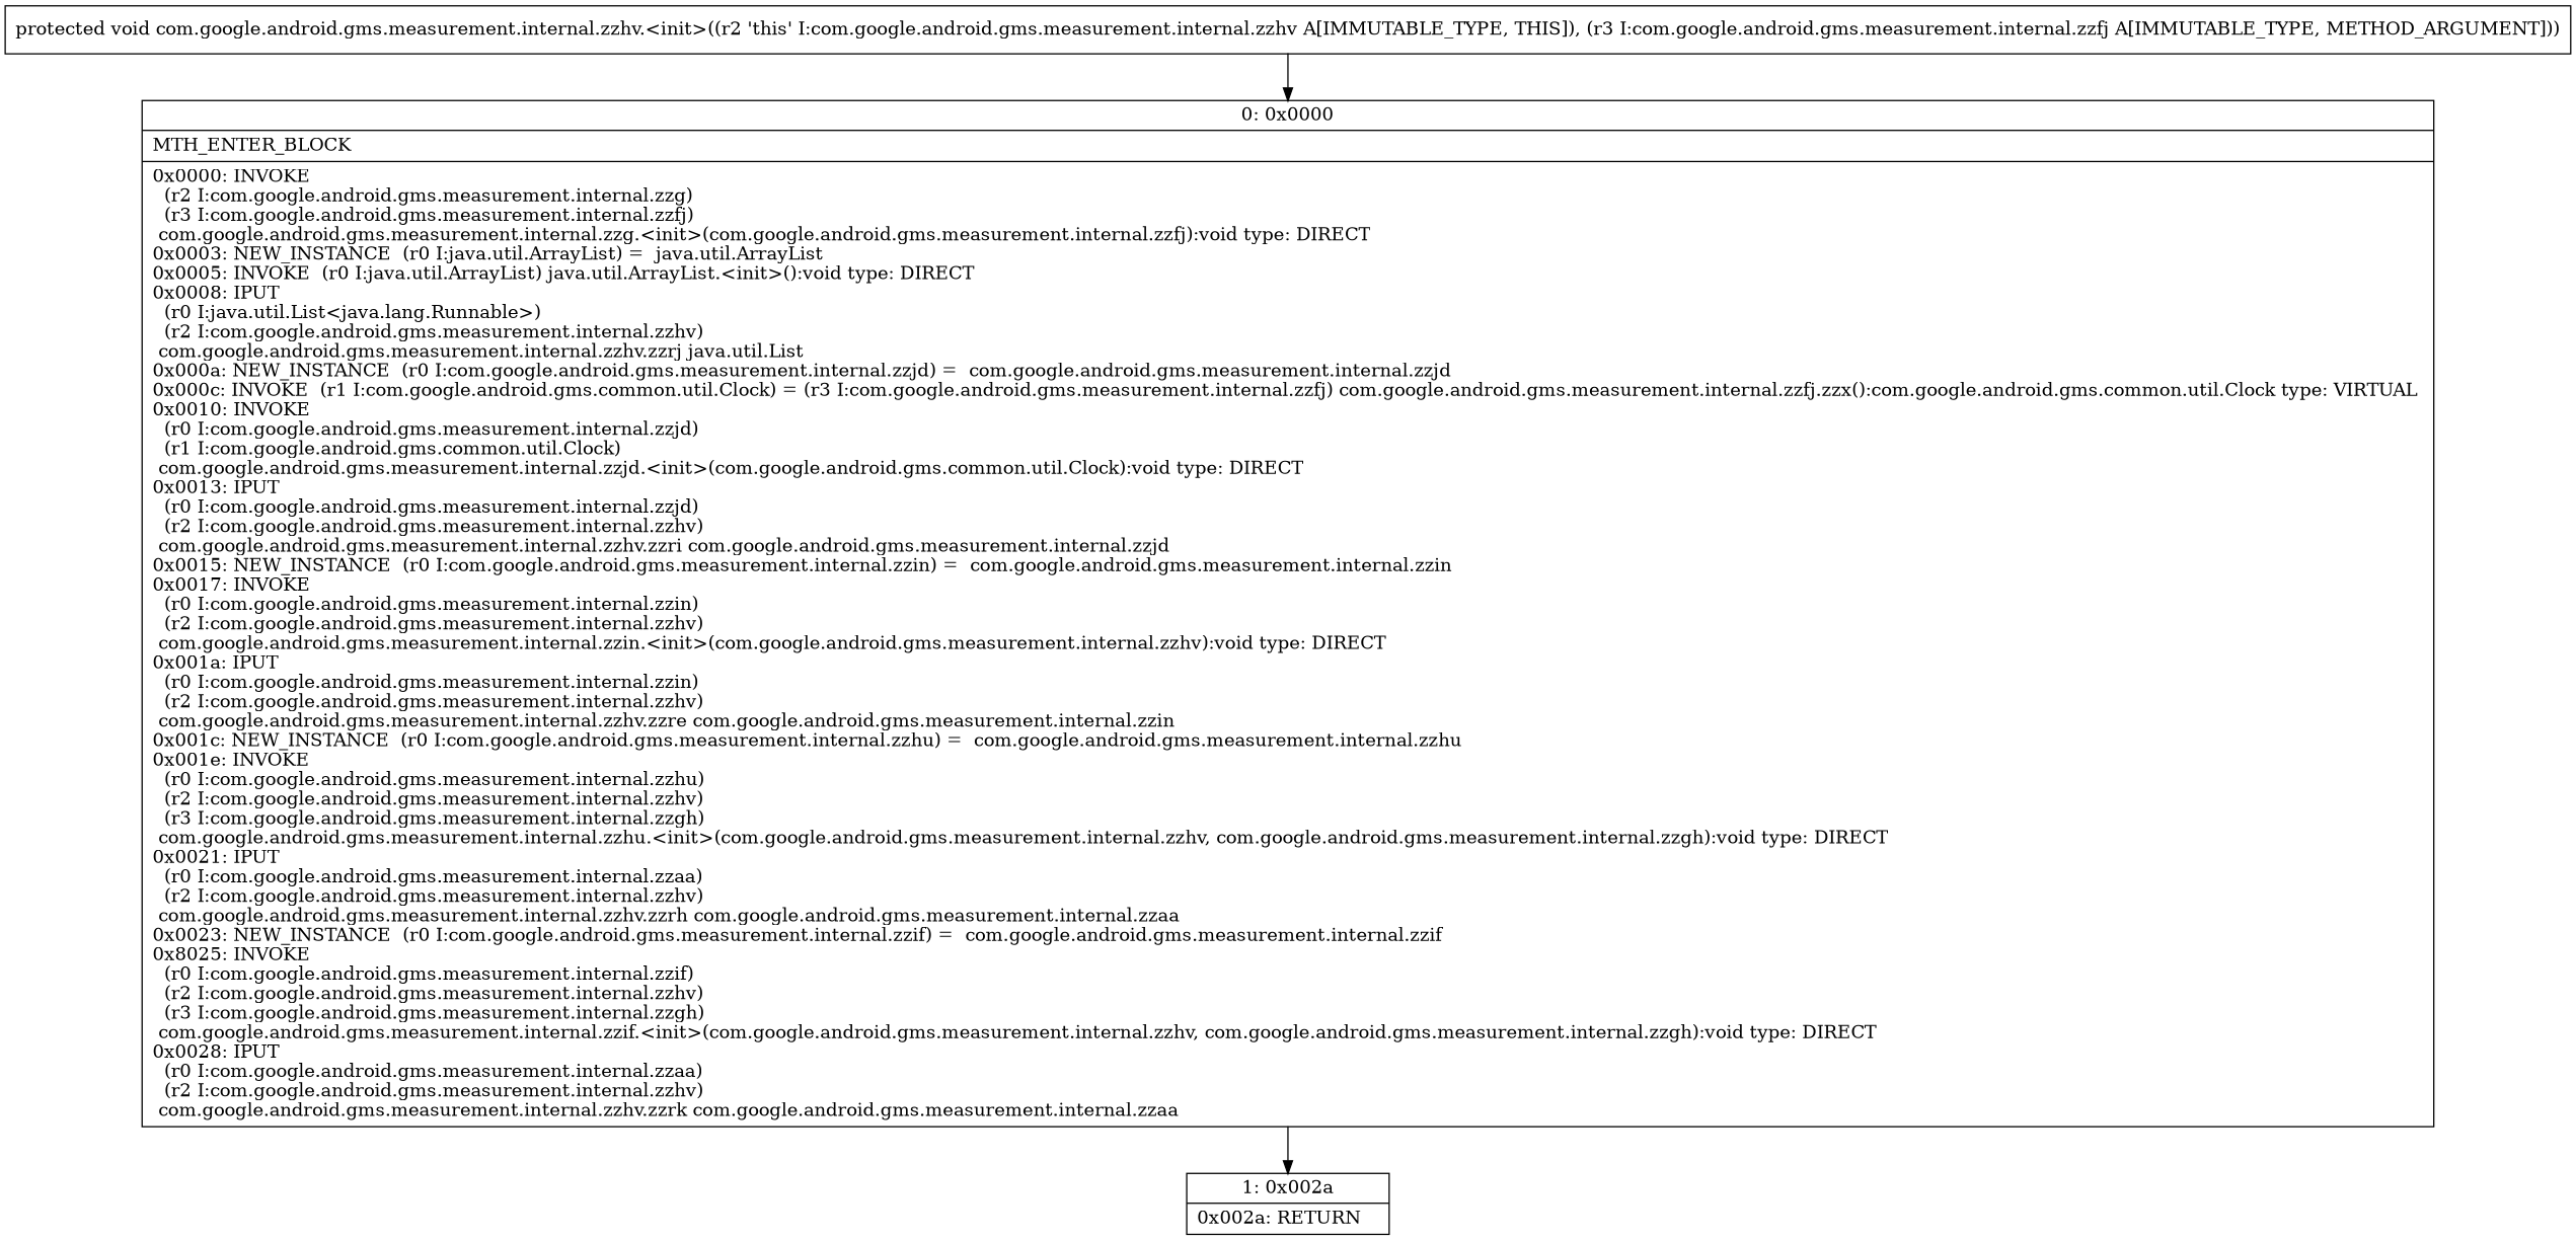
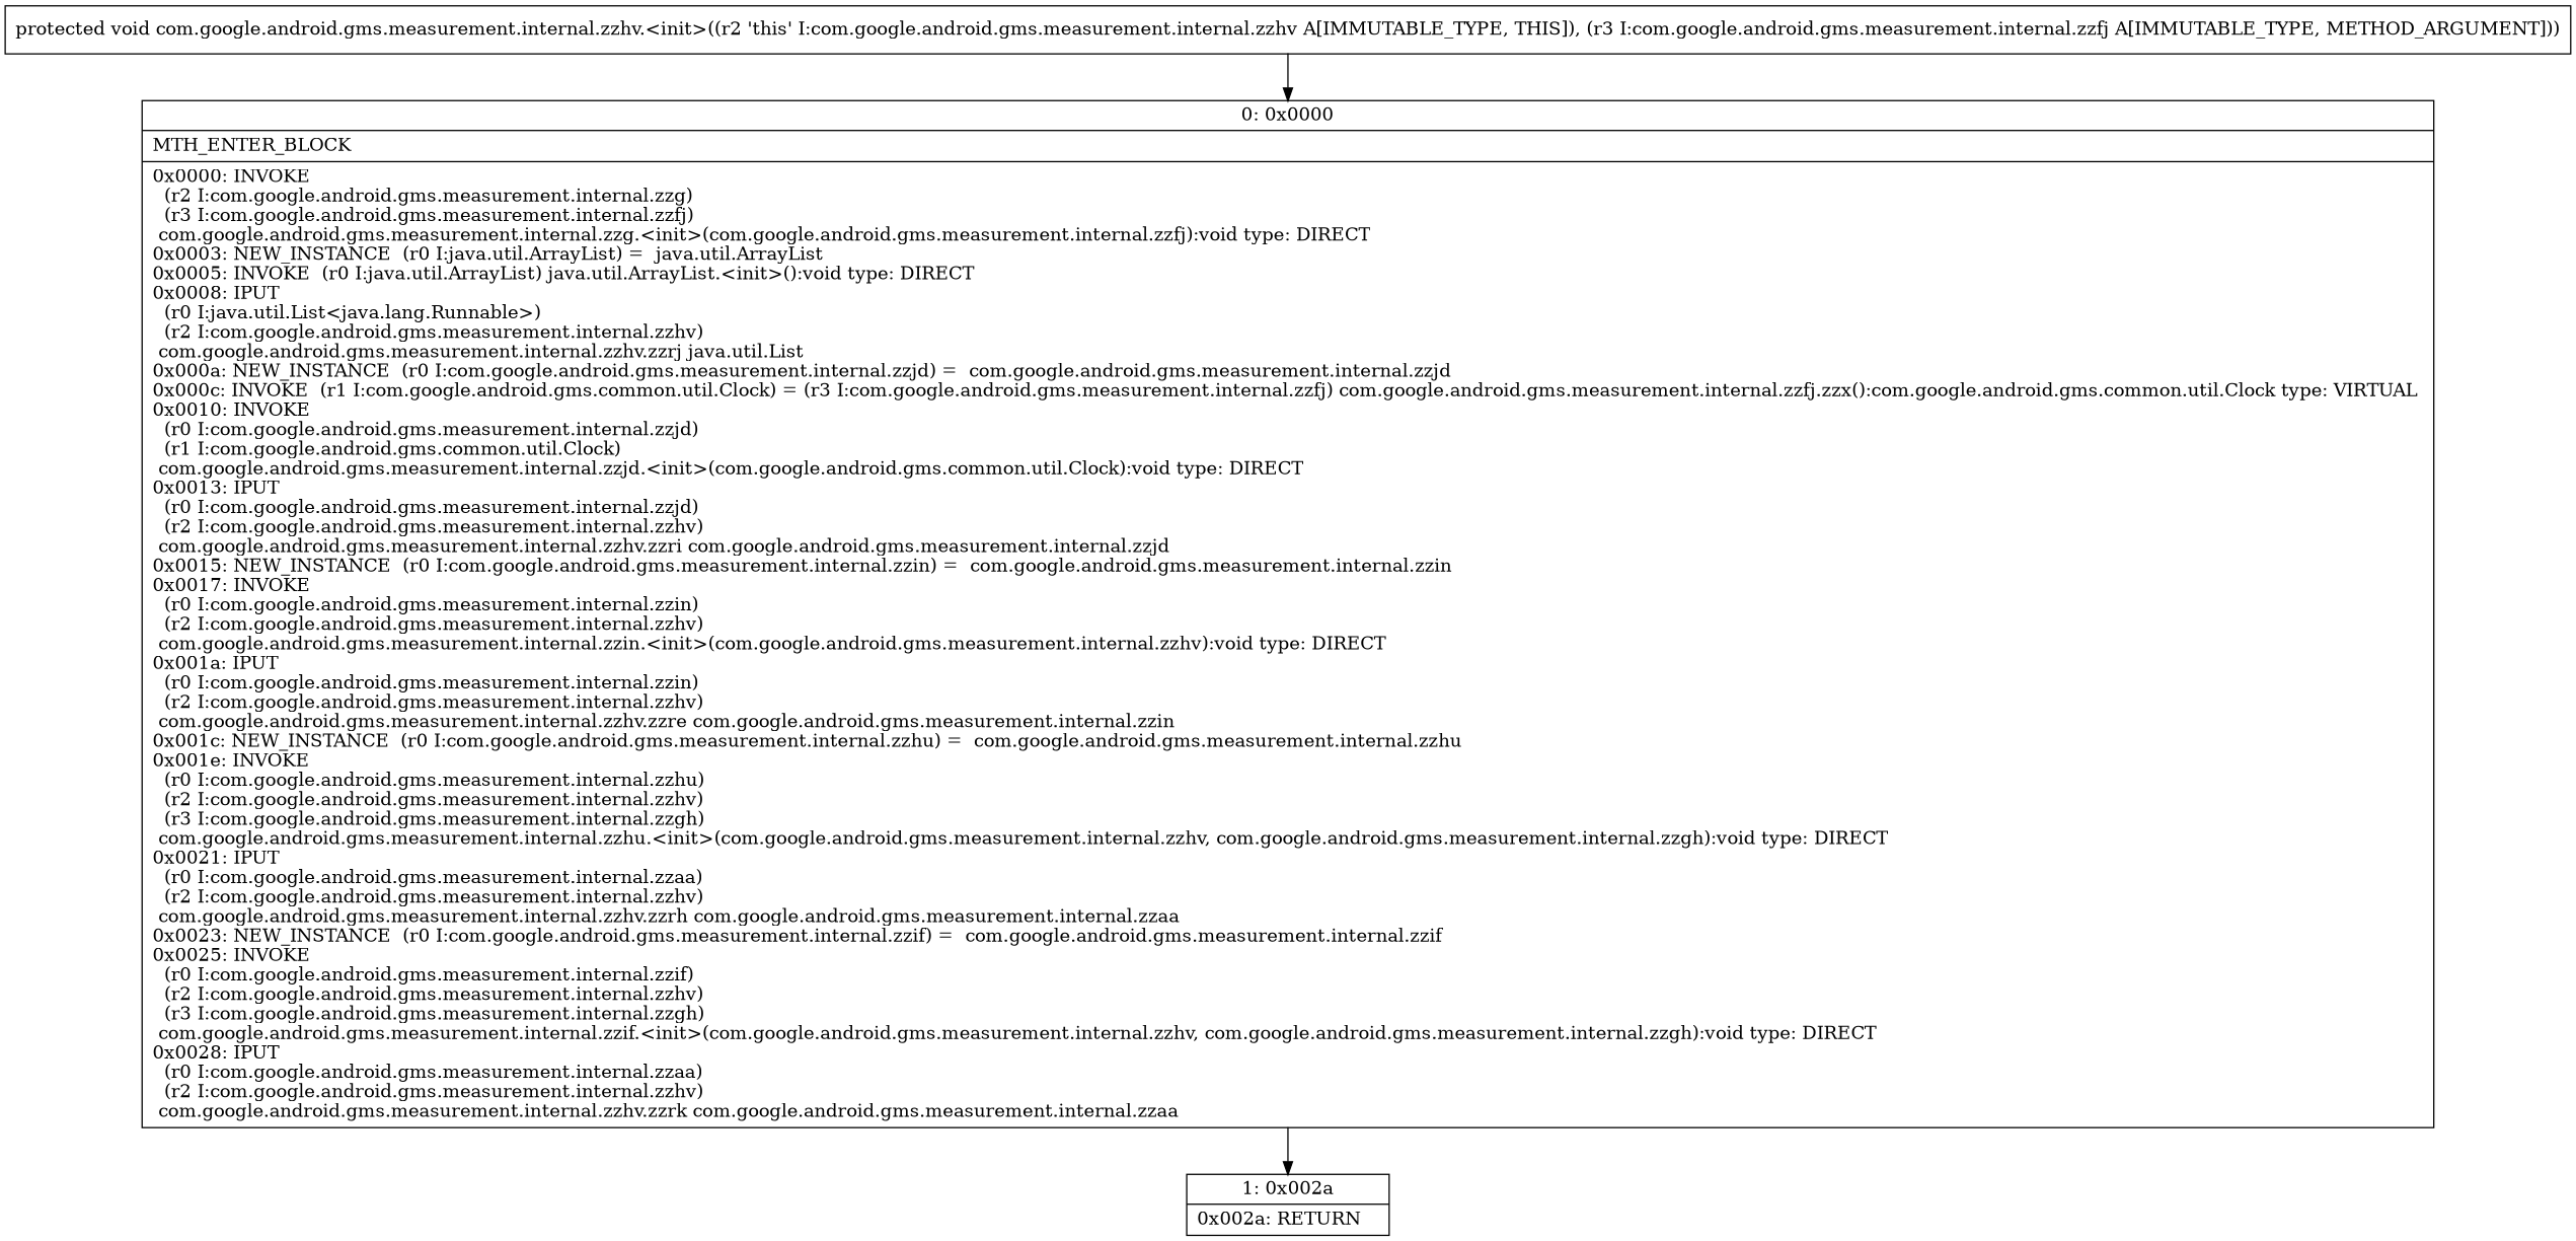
  digraph {
    node [shape=record]
-   n1 [label="{0\:\ 0x0000|MTH_ENTER_BLOCK\l|0x0000: INVOKE  \l  (r2 I:com.google.android.gms.measurement.internal.zzg)\l  (r3 I:com.google.android.gms.measurement.internal.zzfj)\l com.google.android.gms.measurement.internal.zzg.\<init\>(com.google.android.gms.measurement.internal.zzfj):void type: DIRECT \l0x0003: NEW_INSTANCE  (r0 I:java.util.ArrayList) =  java.util.ArrayList \l0x0005: INVOKE  (r0 I:java.util.ArrayList) java.util.ArrayList.\<init\>():void type: DIRECT \l0x0008: IPUT  \l  (r0 I:java.util.List\<java.lang.Runnable\>)\l  (r2 I:com.google.android.gms.measurement.internal.zzhv)\l com.google.android.gms.measurement.internal.zzhv.zzrj java.util.List \l0x000a: NEW_INSTANCE  (r0 I:com.google.android.gms.measurement.internal.zzjd) =  com.google.android.gms.measurement.internal.zzjd \l0x000c: INVOKE  (r1 I:com.google.android.gms.common.util.Clock) = (r3 I:com.google.android.gms.measurement.internal.zzfj) com.google.android.gms.measurement.internal.zzfj.zzx():com.google.android.gms.common.util.Clock type: VIRTUAL \l0x0010: INVOKE  \l  (r0 I:com.google.android.gms.measurement.internal.zzjd)\l  (r1 I:com.google.android.gms.common.util.Clock)\l com.google.android.gms.measurement.internal.zzjd.\<init\>(com.google.android.gms.common.util.Clock):void type: DIRECT \l0x0013: IPUT  \l  (r0 I:com.google.android.gms.measurement.internal.zzjd)\l  (r2 I:com.google.android.gms.measurement.internal.zzhv)\l com.google.android.gms.measurement.internal.zzhv.zzri com.google.android.gms.measurement.internal.zzjd \l0x0015: NEW_INSTANCE  (r0 I:com.google.android.gms.measurement.internal.zzin) =  com.google.android.gms.measurement.internal.zzin \l0x0017: INVOKE  \l  (r0 I:com.google.android.gms.measurement.internal.zzin)\l  (r2 I:com.google.android.gms.measurement.internal.zzhv)\l com.google.android.gms.measurement.internal.zzin.\<init\>(com.google.android.gms.measurement.internal.zzhv):void type: DIRECT \l0x001a: IPUT  \l  (r0 I:com.google.android.gms.measurement.internal.zzin)\l  (r2 I:com.google.android.gms.measurement.internal.zzhv)\l com.google.android.gms.measurement.internal.zzhv.zzre com.google.android.gms.measurement.internal.zzin \l0x001c: NEW_INSTANCE  (r0 I:com.google.android.gms.measurement.internal.zzhu) =  com.google.android.gms.measurement.internal.zzhu \l0x001e: INVOKE  \l  (r0 I:com.google.android.gms.measurement.internal.zzhu)\l  (r2 I:com.google.android.gms.measurement.internal.zzhv)\l  (r3 I:com.google.android.gms.measurement.internal.zzgh)\l com.google.android.gms.measurement.internal.zzhu.\<init\>(com.google.android.gms.measurement.internal.zzhv, com.google.android.gms.measurement.internal.zzgh):void type: DIRECT \l0x0021: IPUT  \l  (r0 I:com.google.android.gms.measurement.internal.zzaa)\l  (r2 I:com.google.android.gms.measurement.internal.zzhv)\l com.google.android.gms.measurement.internal.zzhv.zzrh com.google.android.gms.measurement.internal.zzaa \l0x0023: NEW_INSTANCE  (r0 I:com.google.android.gms.measurement.internal.zzif) =  com.google.android.gms.measurement.internal.zzif \l0x8025: INVOKE  \l  (r0 I:com.google.android.gms.measurement.internal.zzif)\l  (r2 I:com.google.android.gms.measurement.internal.zzhv)\l  (r3 I:com.google.android.gms.measurement.internal.zzgh)\l com.google.android.gms.measurement.internal.zzif.\<init\>(com.google.android.gms.measurement.internal.zzhv, com.google.android.gms.measurement.internal.zzgh):void type: DIRECT \l0x0028: IPUT  \l  (r0 I:com.google.android.gms.measurement.internal.zzaa)\l  (r2 I:com.google.android.gms.measurement.internal.zzhv)\l com.google.android.gms.measurement.internal.zzhv.zzrk com.google.android.gms.measurement.internal.zzaa \l}"]
+   n1 [label="{0\:\ 0x0000|MTH_ENTER_BLOCK\l|0x0000: INVOKE  \l  (r2 I:com.google.android.gms.measurement.internal.zzg)\l  (r3 I:com.google.android.gms.measurement.internal.zzfj)\l com.google.android.gms.measurement.internal.zzg.\<init\>(com.google.android.gms.measurement.internal.zzfj):void type: DIRECT \l0x0003: NEW_INSTANCE  (r0 I:java.util.ArrayList) =  java.util.ArrayList \l0x0005: INVOKE  (r0 I:java.util.ArrayList) java.util.ArrayList.\<init\>():void type: DIRECT \l0x0008: IPUT  \l  (r0 I:java.util.List\<java.lang.Runnable\>)\l  (r2 I:com.google.android.gms.measurement.internal.zzhv)\l com.google.android.gms.measurement.internal.zzhv.zzrj java.util.List \l0x000a: NEW_INSTANCE  (r0 I:com.google.android.gms.measurement.internal.zzjd) =  com.google.android.gms.measurement.internal.zzjd \l0x000c: INVOKE  (r1 I:com.google.android.gms.common.util.Clock) = (r3 I:com.google.android.gms.measurement.internal.zzfj) com.google.android.gms.measurement.internal.zzfj.zzx():com.google.android.gms.common.util.Clock type: VIRTUAL \l0x0010: INVOKE  \l  (r0 I:com.google.android.gms.measurement.internal.zzjd)\l  (r1 I:com.google.android.gms.common.util.Clock)\l com.google.android.gms.measurement.internal.zzjd.\<init\>(com.google.android.gms.common.util.Clock):void type: DIRECT \l0x0013: IPUT  \l  (r0 I:com.google.android.gms.measurement.internal.zzjd)\l  (r2 I:com.google.android.gms.measurement.internal.zzhv)\l com.google.android.gms.measurement.internal.zzhv.zzri com.google.android.gms.measurement.internal.zzjd \l0x0015: NEW_INSTANCE  (r0 I:com.google.android.gms.measurement.internal.zzin) =  com.google.android.gms.measurement.internal.zzin \l0x0017: INVOKE  \l  (r0 I:com.google.android.gms.measurement.internal.zzin)\l  (r2 I:com.google.android.gms.measurement.internal.zzhv)\l com.google.android.gms.measurement.internal.zzin.\<init\>(com.google.android.gms.measurement.internal.zzhv):void type: DIRECT \l0x001a: IPUT  \l  (r0 I:com.google.android.gms.measurement.internal.zzin)\l  (r2 I:com.google.android.gms.measurement.internal.zzhv)\l com.google.android.gms.measurement.internal.zzhv.zzre com.google.android.gms.measurement.internal.zzin \l0x001c: NEW_INSTANCE  (r0 I:com.google.android.gms.measurement.internal.zzhu) =  com.google.android.gms.measurement.internal.zzhu \l0x001e: INVOKE  \l  (r0 I:com.google.android.gms.measurement.internal.zzhu)\l  (r2 I:com.google.android.gms.measurement.internal.zzhv)\l  (r3 I:com.google.android.gms.measurement.internal.zzgh)\l com.google.android.gms.measurement.internal.zzhu.\<init\>(com.google.android.gms.measurement.internal.zzhv, com.google.android.gms.measurement.internal.zzgh):void type: DIRECT \l0x0021: IPUT  \l  (r0 I:com.google.android.gms.measurement.internal.zzaa)\l  (r2 I:com.google.android.gms.measurement.internal.zzhv)\l com.google.android.gms.measurement.internal.zzhv.zzrh com.google.android.gms.measurement.internal.zzaa \l0x0023: NEW_INSTANCE  (r0 I:com.google.android.gms.measurement.internal.zzif) =  com.google.android.gms.measurement.internal.zzif \l0x0025: INVOKE  \l  (r0 I:com.google.android.gms.measurement.internal.zzif)\l  (r2 I:com.google.android.gms.measurement.internal.zzhv)\l  (r3 I:com.google.android.gms.measurement.internal.zzgh)\l com.google.android.gms.measurement.internal.zzif.\<init\>(com.google.android.gms.measurement.internal.zzhv, com.google.android.gms.measurement.internal.zzgh):void type: DIRECT \l0x0028: IPUT  \l  (r0 I:com.google.android.gms.measurement.internal.zzaa)\l  (r2 I:com.google.android.gms.measurement.internal.zzhv)\l com.google.android.gms.measurement.internal.zzhv.zzrk com.google.android.gms.measurement.internal.zzaa \l}"]
    n2 [label="{1\:\ 0x002a|0x002a: RETURN   \l}"]
    n3 [label="{protected void com.google.android.gms.measurement.internal.zzhv.\<init\>((r2 'this' I:com.google.android.gms.measurement.internal.zzhv A[IMMUTABLE_TYPE, THIS]), (r3 I:com.google.android.gms.measurement.internal.zzfj A[IMMUTABLE_TYPE, METHOD_ARGUMENT])) }"]
    n1 -> n2
    n3 -> n1
  }
